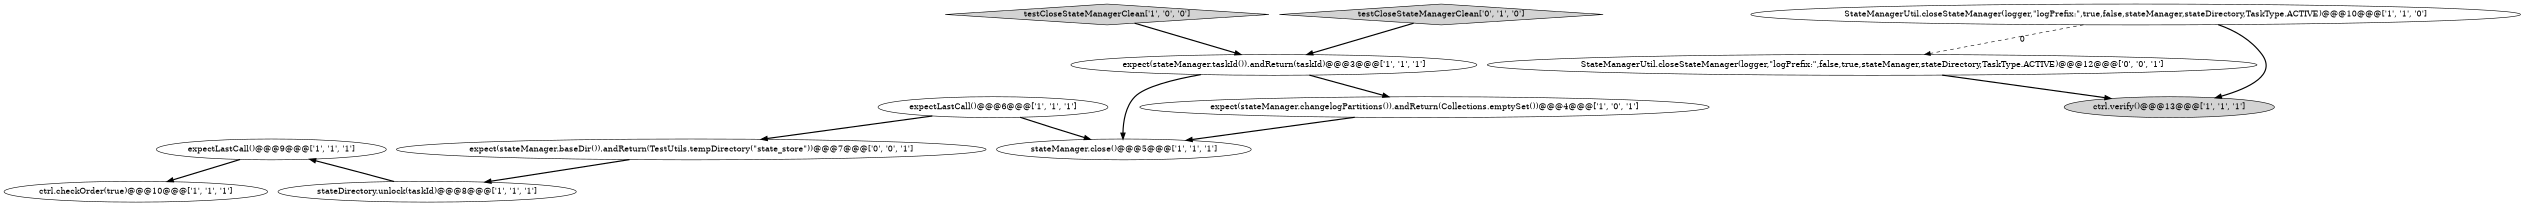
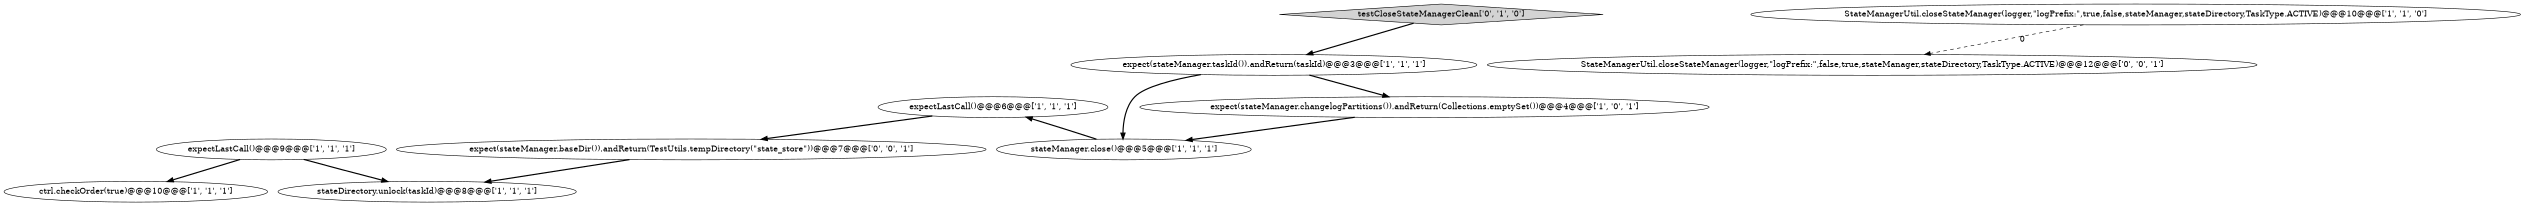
  digraph {
    node [fillcolor=white shape=ellipse style=filled]
    edge [style=bold]
    n1 [label="ctrl.checkOrder(true)@@@10@@@['1', '1', '1']"]
    n2 [label="StateManagerUtil.closeStateManager(logger,\"logPrefix:\",true,false,stateManager,stateDirectory,TaskType.ACTIVE)@@@10@@@['1', '1', '0']"]
    n3 [label="StateManagerUtil.closeStateManager(logger,\"logPrefix:\",false,true,stateManager,stateDirectory,TaskType.ACTIVE)@@@12@@@['0', '0', '1']"]
-   n4 [fillcolor=lightgray label="ctrl.verify()@@@13@@@['1', '1', '1']"]
    n5 [label="stateDirectory.unlock(taskId)@@@8@@@['1', '1', '1']"]
    n6 [label="expectLastCall()@@@9@@@['1', '1', '1']"]
    n7 [label="expectLastCall()@@@6@@@['1', '1', '1']"]
    n8 [label="expect(stateManager.baseDir()).andReturn(TestUtils.tempDirectory(\"state_store\"))@@@7@@@['0', '0', '1']"]
-   n9 [fillcolor=lightgray label="testCloseStateManagerClean['1', '0', '0']" shape=diamond]
    n10 [label="expect(stateManager.taskId()).andReturn(taskId)@@@3@@@['1', '1', '1']"]
    n11 [label="stateManager.close()@@@5@@@['1', '1', '1']"]
    n12 [label="expect(stateManager.changelogPartitions()).andReturn(Collections.emptySet())@@@4@@@['1', '0', '1']"]
    n13 [fillcolor=lightgray label="testCloseStateManagerClean['0', '1', '0']" shape=diamond]
    n2 -> n3 [label=0 style=dashed]
-   n2 -> n4
-   n3 -> n4
-   n5 -> n6
+   n6 -> n5
    n6 -> n1
    n7 -> n8
    n8 -> n5
-   n9 -> n10
    n10 -> n11
    n10 -> n12
-   n7 -> n11
+   n11 -> n7
    n12 -> n11
    n13 -> n10
  }
